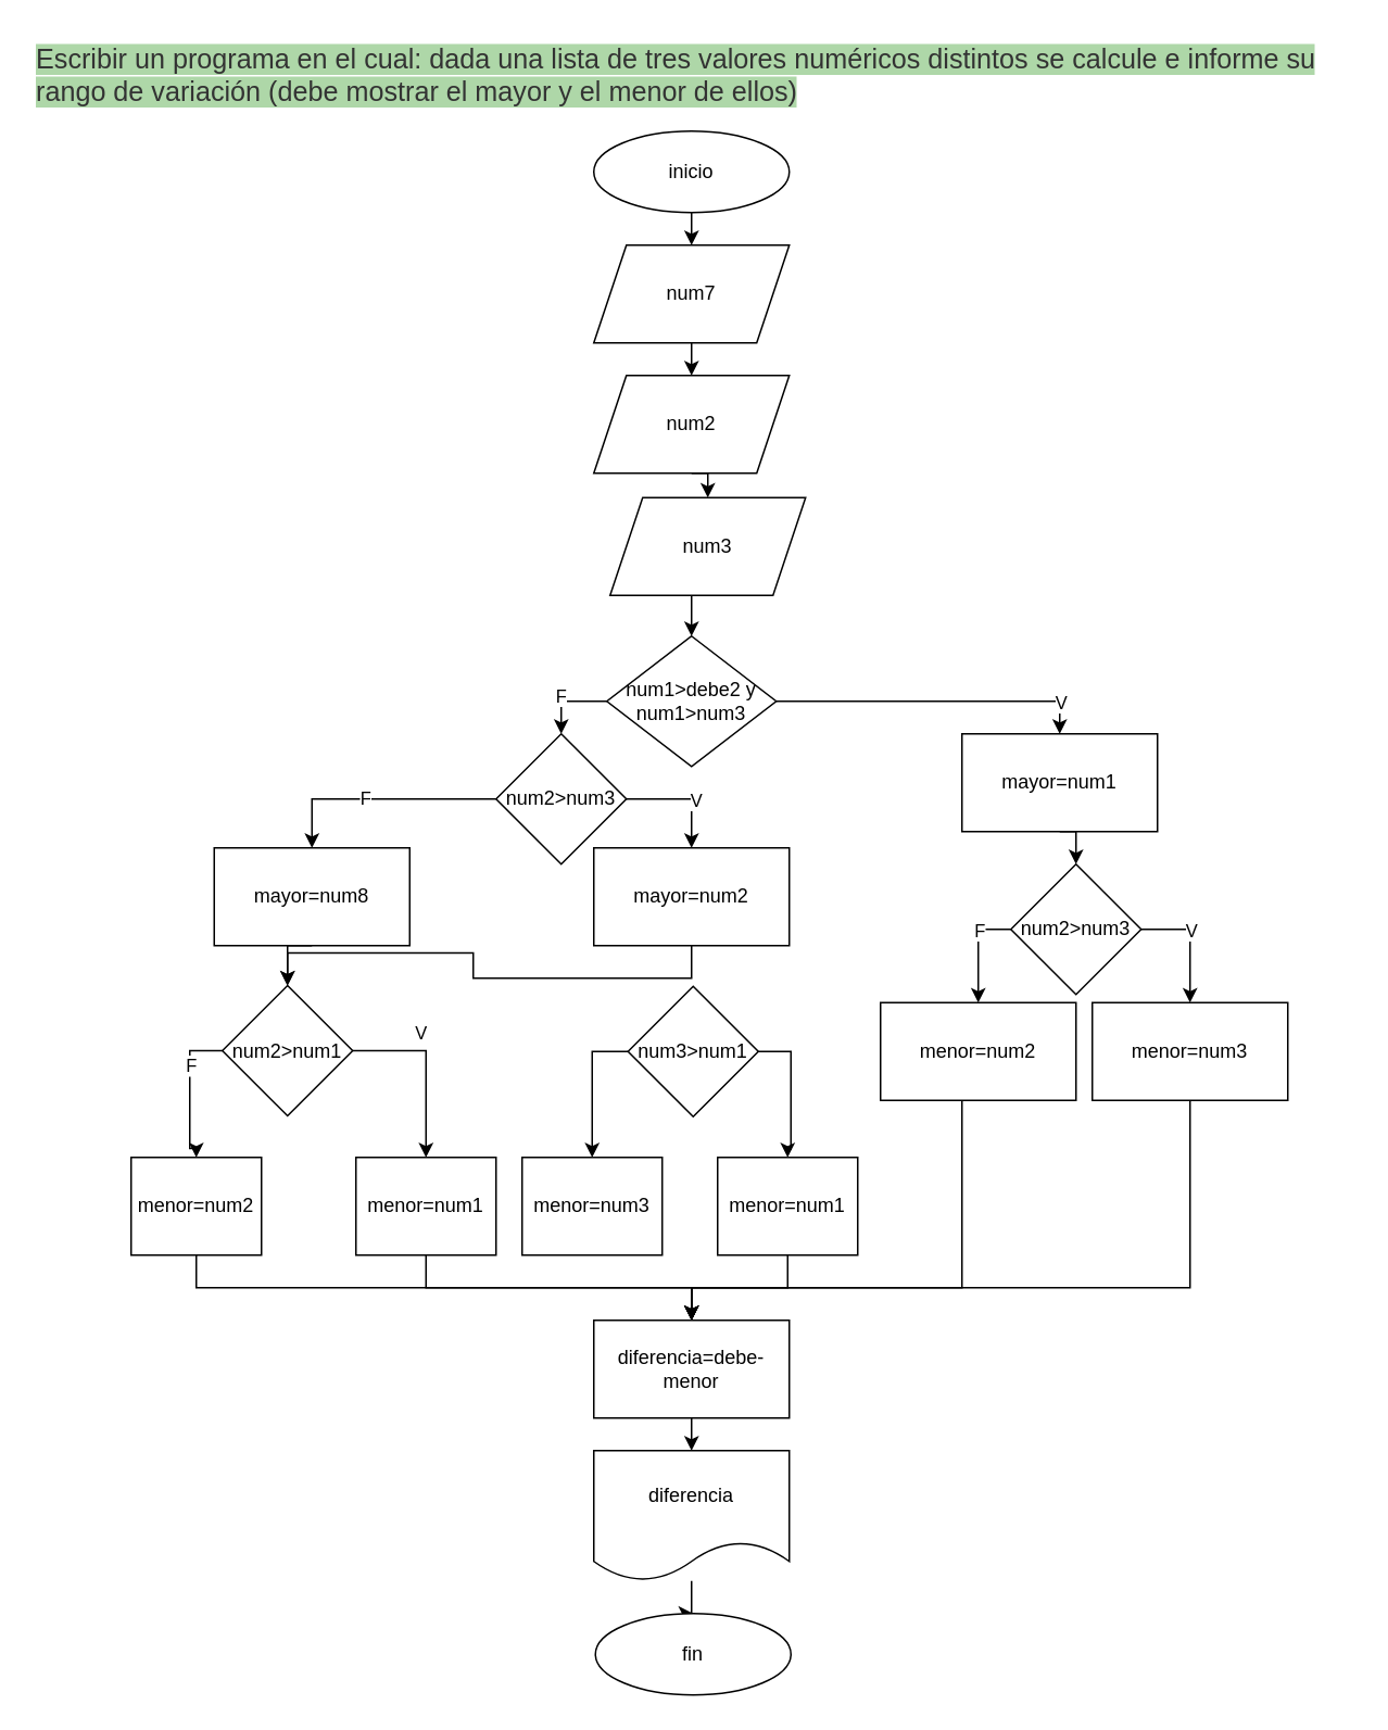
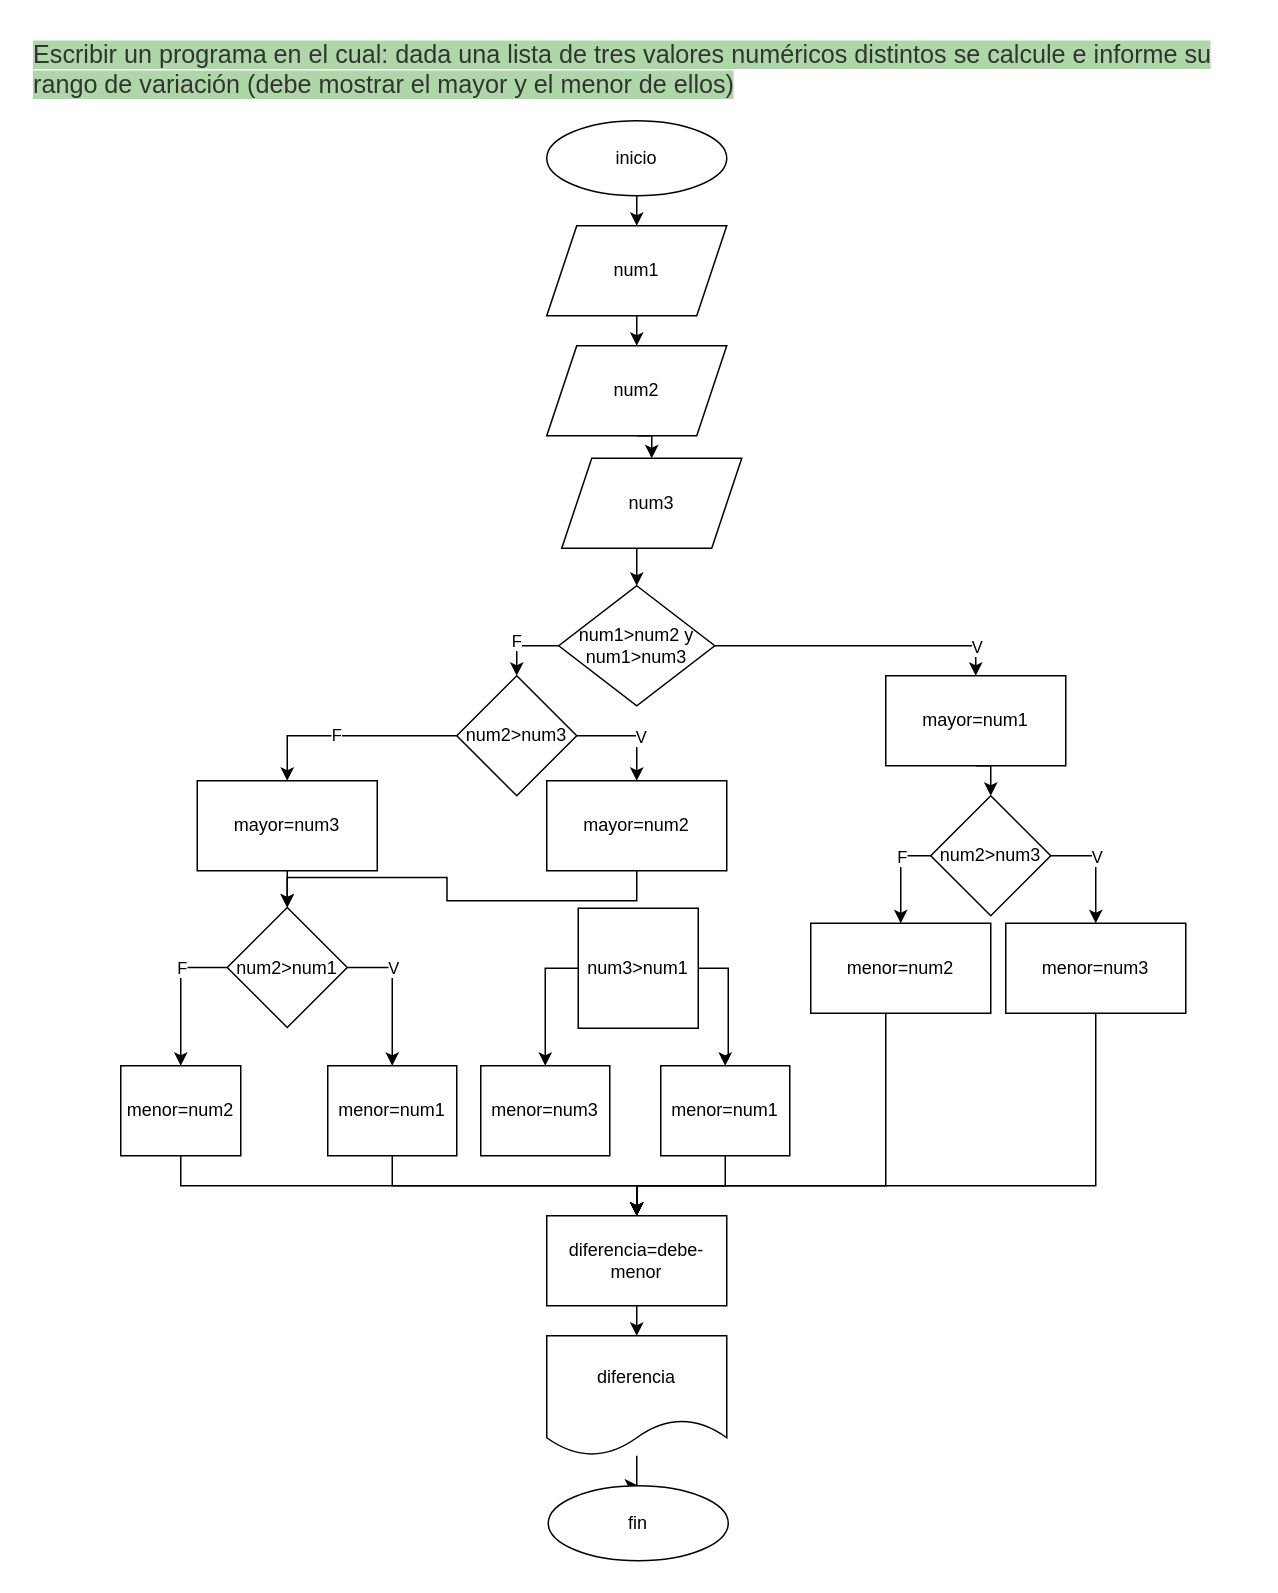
  <mxCell id="0" />
  <mxCell id="1" parent="0" />
  <mxCell id="2" value="&lt;span style=&quot;color: rgb(51, 51, 51); font-family: sans-serif, arial; font-size: 16.8px; font-style: normal; font-variant-ligatures: normal; font-variant-caps: normal; font-weight: 400; letter-spacing: normal; orphans: 2; text-align: left; text-indent: 0px; text-transform: none; widows: 2; word-spacing: 0px; -webkit-text-stroke-width: 0px; background-color: rgb(174, 215, 168); text-decoration-thickness: initial; text-decoration-style: initial; text-decoration-color: initial; float: none; display: inline !important;&quot;&gt;Escribir un programa en el cual: dada una lista de tres valores numéricos distintos se calcule e informe su rango de variación (debe mostrar el mayor y el menor de ellos)&lt;/span&gt;" style="text;whiteSpace=wrap;html=1;" vertex="1" parent="1"><mxGeometry x="20" width="810" height="50" as="geometry" y="20" /></mxCell>
  <mxCell id="3" style="edgeStyle=orthogonalEdgeStyle;rounded=0;orthogonalLoop=1;jettySize=auto;html=1;exitX=0.5;exitY=1;exitDx=0;exitDy=0;entryX=0.5;entryY=0;entryDx=0;entryDy=0;" edge="1" parent="1" source="4" target="6"><mxGeometry relative="1" as="geometry" /></mxCell>
  <mxCell id="4" value="inicio" style="ellipse;whiteSpace=wrap;html=1;" vertex="1" parent="1"><mxGeometry x="364" y="80" width="120" height="50" as="geometry" /></mxCell>
  <mxCell id="5" style="edgeStyle=orthogonalEdgeStyle;rounded=0;orthogonalLoop=1;jettySize=auto;html=1;exitX=0.5;exitY=1;exitDx=0;exitDy=0;entryX=0.5;entryY=0;entryDx=0;entryDy=0;" edge="1" parent="1" source="6" target="8"><mxGeometry relative="1" as="geometry" /></mxCell>
- <mxCell id="6" value="num7" style="shape=parallelogram;perimeter=parallelogramPerimeter;whiteSpace=wrap;html=1;fixedSize=1;" vertex="1" parent="1"><mxGeometry x="364" y="150" width="120" height="60" as="geometry" /></mxCell>
+ <mxCell id="6" value="num1" style="shape=parallelogram;perimeter=parallelogramPerimeter;whiteSpace=wrap;html=1;fixedSize=1;" vertex="1" parent="1"><mxGeometry x="364" y="150" width="120" height="60" as="geometry" /></mxCell>
  <mxCell id="7" style="edgeStyle=orthogonalEdgeStyle;rounded=0;orthogonalLoop=1;jettySize=auto;html=1;exitX=0.5;exitY=1;exitDx=0;exitDy=0;entryX=0.5;entryY=0;entryDx=0;entryDy=0;" edge="1" parent="1" source="8" target="10"><mxGeometry relative="1" as="geometry" /></mxCell>
  <mxCell id="8" value="num2" style="shape=parallelogram;perimeter=parallelogramPerimeter;whiteSpace=wrap;html=1;fixedSize=1;" vertex="1" parent="1"><mxGeometry x="364" y="230" width="120" height="60" as="geometry" /></mxCell>
  <mxCell id="9" style="edgeStyle=orthogonalEdgeStyle;rounded=0;orthogonalLoop=1;jettySize=auto;html=1;exitX=0.5;exitY=1;exitDx=0;exitDy=0;entryX=0.5;entryY=0;entryDx=0;entryDy=0;" edge="1" parent="1" source="10" target="15"><mxGeometry relative="1" as="geometry" /></mxCell>
  <mxCell id="10" value="num3" style="shape=parallelogram;perimeter=parallelogramPerimeter;whiteSpace=wrap;html=1;fixedSize=1;" vertex="1" parent="1"><mxGeometry x="374" y="305" width="120" height="60" as="geometry" /></mxCell>
  <mxCell id="11" style="edgeStyle=orthogonalEdgeStyle;rounded=0;orthogonalLoop=1;jettySize=auto;html=1;exitX=1;exitY=0.5;exitDx=0;exitDy=0;entryX=0.5;entryY=0;entryDx=0;entryDy=0;" edge="1" parent="1" source="15" target="17"><mxGeometry relative="1" as="geometry" /></mxCell>
  <mxCell id="12" value="V" style="edgeLabel;html=1;align=center;verticalAlign=middle;resizable=0;points=[];" vertex="1" connectable="0" parent="11"><mxGeometry x="0.623" y="4" relative="1" as="geometry"><mxPoint x="17" y="4" as="offset" /></mxGeometry></mxCell>
  <mxCell id="13" style="edgeStyle=orthogonalEdgeStyle;rounded=0;orthogonalLoop=1;jettySize=auto;html=1;exitX=0;exitY=0.5;exitDx=0;exitDy=0;entryX=0.5;entryY=0;entryDx=0;entryDy=0;" edge="1" parent="1" source="15" target="22"><mxGeometry relative="1" as="geometry" /></mxCell>
  <mxCell id="14" value="F" style="edgeLabel;html=1;align=center;verticalAlign=middle;resizable=0;points=[];" vertex="1" connectable="0" parent="13"><mxGeometry x="0.167" y="-5" relative="1" as="geometry"><mxPoint x="4" y="-4" as="offset" /></mxGeometry></mxCell>
- <mxCell id="15" value="num1&amp;gt;debe2 y num1&amp;gt;num3" style="rhombus;whiteSpace=wrap;html=1;" vertex="1" parent="1"><mxGeometry x="372" y="390" width="104" height="80" as="geometry" /></mxCell>
+ <mxCell id="15" value="num1&amp;gt;num2 y num1&amp;gt;num3" style="rhombus;whiteSpace=wrap;html=1;" vertex="1" parent="1"><mxGeometry x="372" y="390" width="104" height="80" as="geometry" /></mxCell>
  <mxCell id="16" style="edgeStyle=orthogonalEdgeStyle;rounded=0;orthogonalLoop=1;jettySize=auto;html=1;exitX=0.5;exitY=1;exitDx=0;exitDy=0;entryX=0.5;entryY=0;entryDx=0;entryDy=0;" edge="1" parent="1" source="17" target="38"><mxGeometry relative="1" as="geometry" /></mxCell>
  <mxCell id="17" value="mayor=num1" style="rounded=0;whiteSpace=wrap;html=1;" vertex="1" parent="1"><mxGeometry x="590" y="450" width="120" height="60" as="geometry" /></mxCell>
  <mxCell id="18" style="edgeStyle=orthogonalEdgeStyle;rounded=0;orthogonalLoop=1;jettySize=auto;html=1;exitX=1;exitY=0.5;exitDx=0;exitDy=0;entryX=0.5;entryY=0;entryDx=0;entryDy=0;" edge="1" parent="1" source="22" target="24"><mxGeometry relative="1" as="geometry" /></mxCell>
  <mxCell id="19" value="V" style="edgeLabel;html=1;align=center;verticalAlign=middle;resizable=0;points=[];" vertex="1" connectable="0" parent="18"><mxGeometry x="0.143" y="2" relative="1" as="geometry"><mxPoint as="offset" /></mxGeometry></mxCell>
  <mxCell id="20" style="edgeStyle=orthogonalEdgeStyle;rounded=0;orthogonalLoop=1;jettySize=auto;html=1;exitX=0;exitY=0.5;exitDx=0;exitDy=0;entryX=0.5;entryY=0;entryDx=0;entryDy=0;" edge="1" parent="1" source="22" target="26"><mxGeometry relative="1" as="geometry" /></mxCell>
  <mxCell id="21" value="F" style="edgeLabel;html=1;align=center;verticalAlign=middle;resizable=0;points=[];" vertex="1" connectable="0" parent="20"><mxGeometry x="0.133" y="-1" relative="1" as="geometry"><mxPoint as="offset" /></mxGeometry></mxCell>
  <mxCell id="22" value="num2&amp;gt;num3" style="rhombus;whiteSpace=wrap;html=1;" vertex="1" parent="1"><mxGeometry x="304" y="450" width="80" height="80" as="geometry" /></mxCell>
  <mxCell id="23" style="edgeStyle=orthogonalEdgeStyle;rounded=0;orthogonalLoop=1;jettySize=auto;html=1;exitX=0.5;exitY=1;exitDx=0;exitDy=0;" edge="1" parent="1" source="24" target="47"><mxGeometry relative="1" as="geometry" /></mxCell>
  <mxCell id="24" value="mayor=num2" style="rounded=0;whiteSpace=wrap;html=1;" vertex="1" parent="1"><mxGeometry x="364" y="520" width="120" height="60" as="geometry" /></mxCell>
  <mxCell id="25" style="edgeStyle=orthogonalEdgeStyle;rounded=0;orthogonalLoop=1;jettySize=auto;html=1;exitX=0.5;exitY=1;exitDx=0;exitDy=0;entryX=0.5;entryY=0;entryDx=0;entryDy=0;" edge="1" parent="1" source="26" target="47"><mxGeometry relative="1" as="geometry" /></mxCell>
- <mxCell id="26" value="mayor=num8" style="rounded=0;whiteSpace=wrap;html=1;" vertex="1" parent="1"><mxGeometry x="131" y="520" width="120" height="60" as="geometry" /></mxCell>
+ <mxCell id="26" value="mayor=num3" style="rounded=0;whiteSpace=wrap;html=1;" vertex="1" parent="1"><mxGeometry x="131" y="520" width="120" height="60" as="geometry" /></mxCell>
  <mxCell id="27" style="edgeStyle=orthogonalEdgeStyle;rounded=0;orthogonalLoop=1;jettySize=auto;html=1;exitX=0.5;exitY=1;exitDx=0;exitDy=0;entryX=0.5;entryY=0;entryDx=0;entryDy=0;" edge="1" parent="1" source="28" target="30"><mxGeometry relative="1" as="geometry" /></mxCell>
  <mxCell id="28" value="menor=num1" style="rounded=0;whiteSpace=wrap;html=1;" vertex="1" parent="1"><mxGeometry x="218" y="710" width="86" height="60" as="geometry" /></mxCell>
  <mxCell id="29" style="edgeStyle=orthogonalEdgeStyle;rounded=0;orthogonalLoop=1;jettySize=auto;html=1;exitX=0.5;exitY=1;exitDx=0;exitDy=0;entryX=0.5;entryY=0;entryDx=0;entryDy=0;" edge="1" parent="1" source="30" target="32"><mxGeometry relative="1" as="geometry" /></mxCell>
  <mxCell id="30" value="diferencia=debe-menor" style="rounded=0;whiteSpace=wrap;html=1;" vertex="1" parent="1"><mxGeometry x="364" y="810" width="120" height="60" as="geometry" /></mxCell>
  <mxCell id="31" style="edgeStyle=orthogonalEdgeStyle;rounded=0;orthogonalLoop=1;jettySize=auto;html=1;entryX=0.5;entryY=0;entryDx=0;entryDy=0;" edge="1" parent="1" source="32" target="33"><mxGeometry relative="1" as="geometry" /></mxCell>
  <mxCell id="32" value="diferencia" style="shape=document;whiteSpace=wrap;html=1;boundedLbl=1;" vertex="1" parent="1"><mxGeometry x="364" y="890" width="120" height="80" as="geometry" /></mxCell>
  <mxCell id="33" value="fin" style="ellipse;whiteSpace=wrap;html=1;" vertex="1" parent="1"><mxGeometry x="365" y="990" width="120" height="50" as="geometry" /></mxCell>
  <mxCell id="34" style="edgeStyle=orthogonalEdgeStyle;rounded=0;orthogonalLoop=1;jettySize=auto;html=1;exitX=1;exitY=0.5;exitDx=0;exitDy=0;entryX=0.5;entryY=0;entryDx=0;entryDy=0;" edge="1" parent="1" source="38" target="40"><mxGeometry relative="1" as="geometry" /></mxCell>
  <mxCell id="35" value="V" style="edgeLabel;html=1;align=center;verticalAlign=middle;resizable=0;points=[];" vertex="1" connectable="0" parent="34"><mxGeometry x="0.143" y="4" relative="1" as="geometry"><mxPoint x="-4" y="-13" as="offset" /></mxGeometry></mxCell>
  <mxCell id="36" style="edgeStyle=orthogonalEdgeStyle;rounded=0;orthogonalLoop=1;jettySize=auto;html=1;exitX=0;exitY=0.5;exitDx=0;exitDy=0;entryX=0.5;entryY=0;entryDx=0;entryDy=0;" edge="1" parent="1" source="38" target="42"><mxGeometry relative="1" as="geometry" /></mxCell>
  <mxCell id="37" value="F" style="edgeLabel;html=1;align=center;verticalAlign=middle;resizable=0;points=[];" vertex="1" connectable="0" parent="36"><mxGeometry x="0.161" y="-2" relative="1" as="geometry"><mxPoint x="2" y="-18" as="offset" /></mxGeometry></mxCell>
  <mxCell id="38" value="num2&amp;gt;num3" style="rhombus;whiteSpace=wrap;html=1;" vertex="1" parent="1"><mxGeometry x="620" y="530" width="80" height="80" as="geometry" /></mxCell>
  <mxCell id="39" style="edgeStyle=orthogonalEdgeStyle;rounded=0;orthogonalLoop=1;jettySize=auto;html=1;exitX=0.5;exitY=1;exitDx=0;exitDy=0;entryX=0.5;entryY=0;entryDx=0;entryDy=0;" edge="1" parent="1" source="40" target="30"><mxGeometry relative="1" as="geometry"><Array as="points"><mxPoint x="730" y="790" /><mxPoint x="424" y="790" /></Array></mxGeometry></mxCell>
  <mxCell id="40" value="menor=num3" style="rounded=0;whiteSpace=wrap;html=1;" vertex="1" parent="1"><mxGeometry x="670" y="615" width="120" height="60" as="geometry" /></mxCell>
  <mxCell id="41" style="edgeStyle=orthogonalEdgeStyle;rounded=0;orthogonalLoop=1;jettySize=auto;html=1;exitX=0.5;exitY=1;exitDx=0;exitDy=0;entryX=0.5;entryY=0;entryDx=0;entryDy=0;" edge="1" parent="1" source="42" target="30"><mxGeometry relative="1" as="geometry"><Array as="points"><mxPoint x="590" y="790" /><mxPoint x="424" y="790" /></Array></mxGeometry></mxCell>
  <mxCell id="42" value="menor=num2" style="rounded=0;whiteSpace=wrap;html=1;" vertex="1" parent="1"><mxGeometry x="540" y="615" width="120" height="60" as="geometry" /></mxCell>
  <mxCell id="43" style="edgeStyle=orthogonalEdgeStyle;rounded=0;orthogonalLoop=1;jettySize=auto;html=1;exitX=1;exitY=0.5;exitDx=0;exitDy=0;entryX=0.5;entryY=0;entryDx=0;entryDy=0;" edge="1" parent="1" source="47" target="28"><mxGeometry relative="1" as="geometry" /></mxCell>
  <mxCell id="44" value="V" style="edgeLabel;html=1;align=center;verticalAlign=middle;resizable=0;points=[];" vertex="1" connectable="0" parent="43"><mxGeometry x="-0.207" y="3" relative="1" as="geometry"><mxPoint x="-3" y="-8" as="offset" /></mxGeometry></mxCell>
  <mxCell id="45" style="edgeStyle=orthogonalEdgeStyle;rounded=0;orthogonalLoop=1;jettySize=auto;html=1;exitX=0;exitY=0.5;exitDx=0;exitDy=0;entryX=0.5;entryY=0;entryDx=0;entryDy=0;" edge="1" parent="1" source="47" target="52"><mxGeometry relative="1" as="geometry" /></mxCell>
  <mxCell id="46" value="F" style="edgeLabel;html=1;align=center;verticalAlign=middle;resizable=0;points=[];" vertex="1" connectable="0" parent="45"><mxGeometry x="-0.357" relative="1" as="geometry"><mxPoint as="offset" /></mxGeometry></mxCell>
- <mxCell id="47" value="num2&amp;gt;num1" style="rhombus;whiteSpace=wrap;html=1;" vertex="1" parent="1"><mxGeometry x="136" y="604.5" width="80" height="80" as="geometry" /></mxCell>
+ <mxCell id="47" value="num2&amp;gt;num1" style="rhombus;whiteSpace=wrap;html=1;" vertex="1" parent="1"><mxGeometry x="151" y="604.5" width="80" height="80" as="geometry" /></mxCell>
  <mxCell id="48" style="edgeStyle=orthogonalEdgeStyle;rounded=0;orthogonalLoop=1;jettySize=auto;html=1;exitX=0;exitY=0.5;exitDx=0;exitDy=0;entryX=0.5;entryY=0;entryDx=0;entryDy=0;" edge="1" parent="1" source="50" target="53"><mxGeometry relative="1" as="geometry" /></mxCell>
  <mxCell id="49" style="edgeStyle=orthogonalEdgeStyle;rounded=0;orthogonalLoop=1;jettySize=auto;html=1;exitX=1;exitY=0.5;exitDx=0;exitDy=0;entryX=0.5;entryY=0;entryDx=0;entryDy=0;" edge="1" parent="1" source="50" target="55"><mxGeometry relative="1" as="geometry" /></mxCell>
- <mxCell id="50" value="num3&amp;gt;num1" style="rhombus;whiteSpace=wrap;html=1;" vertex="1" parent="1"><mxGeometry x="385" y="605" width="80" height="80" as="geometry" /></mxCell>
+ <mxCell id="50" value="num3&amp;gt;num1" style="whiteSpace=wrap;html=1;rounded=0;" vertex="1" parent="1"><mxGeometry x="385" y="605" width="80" height="80" as="geometry" /></mxCell>
  <mxCell id="51" style="edgeStyle=orthogonalEdgeStyle;rounded=0;orthogonalLoop=1;jettySize=auto;html=1;exitX=0.5;exitY=1;exitDx=0;exitDy=0;entryX=0.5;entryY=0;entryDx=0;entryDy=0;" edge="1" parent="1" source="52" target="30"><mxGeometry relative="1" as="geometry" /></mxCell>
  <mxCell id="52" value="menor=num2" style="rounded=0;whiteSpace=wrap;html=1;" vertex="1" parent="1"><mxGeometry x="80" y="710" width="80" height="60" as="geometry" /></mxCell>
  <mxCell id="53" value="menor=num3" style="rounded=0;whiteSpace=wrap;html=1;" vertex="1" parent="1"><mxGeometry x="320" y="710" width="86" height="60" as="geometry" /></mxCell>
  <mxCell id="54" style="edgeStyle=orthogonalEdgeStyle;rounded=0;orthogonalLoop=1;jettySize=auto;html=1;exitX=0.5;exitY=1;exitDx=0;exitDy=0;entryX=0.5;entryY=0;entryDx=0;entryDy=0;" edge="1" parent="1" source="55" target="30"><mxGeometry relative="1" as="geometry" /></mxCell>
  <mxCell id="55" value="menor=num1" style="rounded=0;whiteSpace=wrap;html=1;" vertex="1" parent="1"><mxGeometry x="440" y="710" width="86" height="60" as="geometry" /></mxCell>
